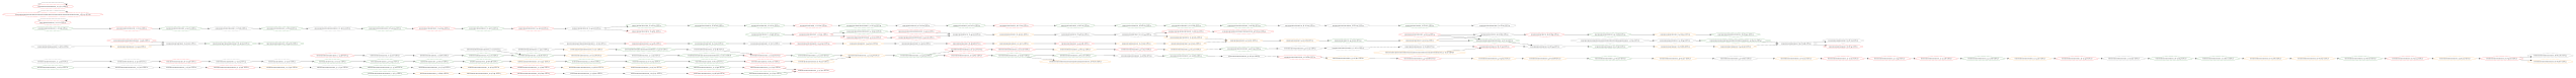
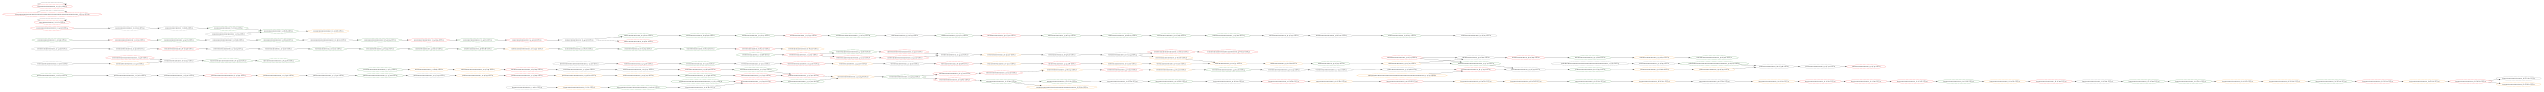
  digraph {
    fontname="Playfair Display"
    rankdir=LR
    node [color=darkgreen fontname="Playfair Display"]
    edge [fontname="Playfair Display"]
    "000000111011100000110010000_10-36:149-LEN:27" [color=darkorange]
    "101110000011001000001000_18-41:164-LEN:24" [color=red]
    "0000011001000001000000_23-44:206-LEN:22" [color=gray40]
    "0011001000001000000000_26-47:217-LEN:22" [color=gray40]
    "11111110101000110001_43-62:286-LEN:20" [color=darkorange]
    "11111101010001100011_44-63:297-LEN:20"
    "111110101000110001100_45-65:319-LEN:21" [color=darkorange]
    "1110101000110001100000000100011_47-77:132-LEN:31"
    "11101010001100011001_47-66:182-LEN:20" [color=gray40]
    "00000000000000000000_41-60:919-LEN:20" [color=gray40]
    "00000000000000000000_42-61:869-LEN:20" [color=red]
    "00000000000000000000_43-62:780-LEN:20" [color=darkorange]
    "00000000000000000000_44-63:838-LEN:20" [color=red]
    "00000000000000000000_45-64:822-LEN:20" [color=darkorange]
    "00000000000000000000_46-65:818-LEN:20" [color=darkorange]
    "00000000000000000000_47-66:770-LEN:20"
    "11010010111111101011001110111000_35-66:133-LEN:32" [color=red]
    "1101011001110111000000011000111100000000_48-87:120-LEN:40" [color=red]
    "00001001011101001011_25-44:221-LEN:20" [color=gray40]
    "000100101110100101111_26-46:220-LEN:21" [color=darkorange]
    "010010111010010111111_28-48:215-LEN:21" [color=gray40]
    "001011101001011111110101_30-53:244-LEN:24" [color=gray40]
    "001000010000000100111_14-34:176-LEN:21" [color=red]
    "10000100000001001111_16-35:155-LEN:20"
    "000010000000100111110_17-37:172-LEN:21" [color=gray40]
    "001000000010011111010000_19-42:190-LEN:24" [color=red]
    "00000001110111000001_9-28:184-LEN:20" [color=darkorange]
    "000000010000000111011100000_1-27:173-LEN:27"
    "01110001000110010000100000000_18-46:139-LEN:29"
    "0110010000100000000000_28-49:181-LEN:22"
    "00100001000000000000_31-50:381-LEN:20" [color=gray40]
    "01000010000000000000_32-51:519-LEN:20" [color=red]
    "01100011111011100000011010_50-75:149-LEN:26" [color=darkorange]
    "1111011100000011010111_57-78:163-LEN:22"
    "10111000000110101111_60-79:164-LEN:20"
    "011100000011010111100_61-81:151-LEN:21"
    "1000000000110001110001000110010_1-34:16-LEN:31" [color=red]
    "000111000100011001000_16-36:122-LEN:21" [color=gray40]
    "0100101110000101100111_25-46:136-LEN:22" [color=gray40]
    "01011100001011001111110_28-50:146-LEN:23" [color=red]
    "110000101100111111011000_32-55:194-LEN:24" [color=gray40]
    "010110011111101100011_37-57:150-LEN:21" [color=gray40]
    "10000000010001111000_63-82:288-LEN:20" [color=darkorange]
    "0011000000001000111100_60-81:307-LEN:22"
    "000000001000111100000_64-84:307-LEN:21" [color=darkorange]
    "00000010001111000000_66-85:398-LEN:20" [color=gray40]
    "000001000111100000011_67-87:54-LEN:21" [color=red]
    "000001000111100000000_67-87:232-LEN:21" [color=gray40]
    "0000100111110100001111_25-46:171-LEN:22" [color=gray40]
    "010011111010000111111_28-48:158-LEN:21" [color=red]
    "00111110100001111111010_30-52:171-LEN:23" [color=darkorange]
    "111010000111111101010_34-54:208-LEN:21" [color=red]
    "00000000000010100001_43-62:295-LEN:20" [color=darkorange]
    "000000000001010000110000_44-67:299-LEN:24"
    "00000010100001100000000_49-71:274-LEN:23" [color=gray40]
    "00101000011000000001000_53-75:253-LEN:23" [color=gray40]
    "11111000001100011000_47-66:235-LEN:20"
    "111100000110001100000_48-68:263-LEN:21"
    "11000001100011000000_50-69:284-LEN:20"
    "100000110001100000010000_51-74:281-LEN:24"
    "000100100000000100011000_1-24:158-LEN:24" [color=red]
    "01000000001000110000_6-25:200-LEN:20" [color=gray40]
    "10000000010001100001_7-26:189-LEN:20" [color=gray40]
    "00000000100011000010_8-27:203-LEN:20"
    "000000100001111011111010_64-87:127-LEN:24" [color=gray40]
    "10000001000011110111_63-82:163-LEN:20"
    "00011000000001000111_59-78:344-LEN:20" [color=gray40]
    "11010100011000110011_48-67:184-LEN:20" [color=red]
    "101010001100011001111001_49-72:186-LEN:24"
    "00011000110011110011011_54-76:190-LEN:23" [color=darkorange]
    "11010010111111101010001100_35-60:106-LEN:26" [color=darkorange]
    "01111111010100011000_42-61:337-LEN:20" [color=darkorange]
    "00000000000000000000_40-59:808-LEN:20"
    "00000000000000000000_60-79:683-LEN:20" [color=darkorange]
    "00000000000000000000_59-78:703-LEN:20"
    "00000000000000000000_61-80:635-LEN:20" [color=darkorange]
    "00000000000000000000_62-81:605-LEN:20"
    "00000100000000000000_33-52:702-LEN:20" [color=red]
    "00001000000000000000_34-53:1346-LEN:20" [color=darkorange]
    "00010000000000000000_35-54:1354-LEN:20"
    "0010000000000000000101_36-57:320-LEN:22" [color=red]
    "00100000000000000000_36-55:802-LEN:20" [color=red]
    "00000000000000000000_63-82:554-LEN:20" [color=red]
    "00000000000000000000_64-83:557-LEN:20" [color=darkorange]
    "00000000000000000000_65-84:567-LEN:20" [color=red]
    "0000000000000000000000_66-87:269-LEN:22" [color=gray40]
    "0000000000000000000100_66-87:180-LEN:22" [color=darkorange]
    "00000000000000000000_55-74:756-LEN:20" [color=darkorange]
    "00000000000000000000_54-73:618-LEN:20"
    "00000000000000000000_56-75:749-LEN:20" [color=red]
    "00000000000000000000_57-76:799-LEN:20" [color=gray40]
    "10000100000000000000_33-52:500-LEN:20"
    "000000000000000000010_19-39:254-LEN:21" [color=gray40]
    "000000000000000001000_21-41:244-LEN:21" [color=darkorange]
    "000000000000000100000_23-43:264-LEN:21" [color=red]
    "000000000000010000000000_25-48:262-LEN:24" [color=darkorange]
    "011001111110110001111_39-59:153-LEN:21"
    "10011111101100011111011_41-63:149-LEN:23"
    "1111101100011111011100_45-66:130-LEN:22"
    "1010000111111101010001_36-57:205-LEN:22" [color=darkorange]
    "0000111111101010001100_39-60:209-LEN:22" [color=darkorange]
    "00000000000000000000_48-67:770-LEN:20" [color=darkorange]
    "00000000000000000000_49-68:765-LEN:20" [color=gray40]
    "011000110000001000011_56-76:295-LEN:21" [color=gray40]
    "100011000000100001111011_58-81:221-LEN:24" [color=gray40]
    "100011001111001101111100000000_58-87:140-LEN:30"
    "00000000000000000000_50-69:751-LEN:20" [color=darkorange]
    "00000000000000000000_51-70:751-LEN:20" [color=red]
    "00000000000000000000_52-71:743-LEN:20" [color=red]
    "000000000000000010100_39-59:316-LEN:21" [color=red]
    "00000000000000101000_41-60:354-LEN:20" [color=darkorange]
    "00000000000001010000_42-61:351-LEN:20" [color=red]
    "110000001101011110010_63-83:130-LEN:21" [color=red]
    "00000011010111100101010_65-87:120-LEN:23" [color=darkorange]
    "000100100000100011111_26-46:210-LEN:21"
    "010010000010001111111_28-48:198-LEN:21"
    "001000001000111111111_30-50:213-LEN:21"
    "10000010001111111111_32-51:234-LEN:20" [color=red]
    "000000000000000000000000_14-37:306-LEN:24"
    "10000000000000000001_39-58:143-LEN:20" [color=gray40]
    "000000000000000000100000010000001000111100000_40-84:129-LEN:45"
    "000000100011000010010_10-30:278-LEN:21" [color=darkorange]
    "00000001000110000100_9-28:281-LEN:20"
-   "00001000110000100101_12-31:255-LEN:20" [color=gray40]
    "00010001100001001010100001000000000000_13-50:73-LEN:38"
    "00000010000000000000_32-51:367-LEN:20" [color=red]
    "00000001000000000000_31-50:348-LEN:20"
    "1110000110000000100101110100101_13-43:93-LEN:31" [color=red]
    "0000000111110000110000000100_4-31:100-LEN:28"
    "0010000010000000000000_30-51:295-LEN:22"
    "01000000000000000000_37-56:790-LEN:20"
    "10000000000000000001100011001110001101111100000000_38-87:65-LEN:50" [color=darkorange]
    "10000000000000000000_38-57:716-LEN:20"
    "00000000000000000000_39-58:831-LEN:20" [color=gray40]
    "00000000000000000000_58-77:694-LEN:20"
    "011001110101000110001100_42-65:14-LEN:24" [color=red]
    "000000010001100000000000000100101000000000000000000110000000010001_9-76:36-LEN:66" [color=darkorange]
    "00001100000000100011_58-77:243-LEN:20" [color=red]
    n139 [label="090000000000000011000_4-24:273-LEN:21"]
    "0000000000000011000000_6-27:298-LEN:22" [color=gray40]
    "00000000000110000000_9-28:296-LEN:20"
    "000000000011000000010010000_10-36:252-LEN:27" [color=gray40]
    "110110001111101110000_48-68:138-LEN:21"
    "00000000000000000000_12-31:356-LEN:20" [color=darkorange]
    "00000000000000000000_13-32:330-LEN:20" [color=gray40]
    "000011001100000100011000011010010000111000000000000000000_1-57:99-LEN:57" [color=gray40]
    "10010000010000000000_29-48:248-LEN:20" [color=red]
    "00000100100000100011_24-43:256-LEN:20" [color=red]
    "00001001000001000111_25-44:227-LEN:20" [color=gray40]
    "0001001000001000111011_26-48:11-LEN:22" [color=red]
    "00000111110001110000000100_6-31:73-LEN:26" [color=darkorange]
    "1110001110000000100010000100000000000_13-49:115-LEN:37"
    "1110001110001000110010_13-34:95-LEN:22" [color=darkorange]
    "00110000000100100000100_18-40:254-LEN:23"
    "00000001001000001000_22-41:264-LEN:20" [color=red]
    "00000010010000010001_23-42:275-LEN:20"
    "100000010000000100011000010_1-27:59-LEN:27" [color=gray40]
    "010000000000000000110_2-22:191-LEN:21" [color=red]
    "111111100000110001100_45-65:230-LEN:21" [color=red]
    "0000000000000000000000_2-23:282-LEN:22" [color=gray40]
    "00000000000000000000_5-24:321-LEN:20" [color=gray40]
    "0000000000000000000000000_6-30:369-LEN:25" [color=red]
    "00000000000000000000_53-72:728-LEN:20" [color=red]
    "00000100011111111110000011000_33-61:225-LEN:29"
    "11111111100000110001_43-62:194-LEN:20" [color=gray40]
    "10000100101110000101100_21-43:159-LEN:23" [color=gray40]
    "00000000100000000000_30-49:309-LEN:20" [color=darkorange]
    "00000111110001110001000110_6-31:83-LEN:26" [color=gray40]
    "000000000111110000110_2-22:195-LEN:21" [color=red]
    "0000000111110000110110000100_4-31:133-LEN:28" [color=red]
    "1110000110110000100101110100101_13-43:127-LEN:31" [color=red]
    "11111111000001100011_44-63:215-LEN:20"
    "00000000000000000000_1-20:292-LEN:20"
    "10000110000000010001_57-76:258-LEN:20" [color=gray40]
    "00000100111110100001_24-43:200-LEN:20" [color=darkorange]
    "10000000001111100001_1-20:198-LEN:20"
    "01110100101100111010_33-52:11-LEN:20" [color=red]
    "10100000000000000001_1-20:196-LEN:20"
    "0000000000000010000101000000010000111111101000001110000011111011000111000000000_7-87:20-LEN:79" [color=red]
    "100000000011111000111000_1-24:121-LEN:24" [color=gray40]
    "1001011101001011011101011_29-54:13-LEN:25" [color=red]
    "11000000000000010000100000001001_1-32:210-LEN:32" [color=gray40]
    "000000111011100000110010000_10-36:149-LEN:27" -> "101110000011001000001000_18-41:164-LEN:24"
    "101110000011001000001000_18-41:164-LEN:24" -> "0000011001000001000000_23-44:206-LEN:22"
    "0000011001000001000000_23-44:206-LEN:22" -> "0011001000001000000000_26-47:217-LEN:22"
    "0011001000001000000000_26-47:217-LEN:22" -> "10010000010000000000_29-48:248-LEN:20"
    "11111110101000110001_43-62:286-LEN:20" -> "11111101010001100011_44-63:297-LEN:20"
    "11111101010001100011_44-63:297-LEN:20" -> "111110101000110001100_45-65:319-LEN:21"
    "111110101000110001100_45-65:319-LEN:21" -> "1110101000110001100000000100011_47-77:132-LEN:31"
    "111110101000110001100_45-65:319-LEN:21" -> "11101010001100011001_47-66:182-LEN:20"
    "1110101000110001100000000100011_47-77:132-LEN:31" -> "00011000000001000111_59-78:344-LEN:20"
    "11101010001100011001_47-66:182-LEN:20" -> "11010100011000110011_48-67:184-LEN:20"
    "00000000000000000000_41-60:919-LEN:20" -> "00000000000000000000_42-61:869-LEN:20"
    "00000000000000000000_42-61:869-LEN:20" -> "00000000000000000000_43-62:780-LEN:20"
    "00000000000000000000_43-62:780-LEN:20" -> "00000000000000000000_44-63:838-LEN:20"
    "00000000000000000000_44-63:838-LEN:20" -> "00000000000000000000_45-64:822-LEN:20"
    "00000000000000000000_45-64:822-LEN:20" -> "00000000000000000000_46-65:818-LEN:20"
    "00000000000000000000_46-65:818-LEN:20" -> "00000000000000000000_47-66:770-LEN:20"
    "00000000000000000000_47-66:770-LEN:20" -> "00000000000000000000_48-67:770-LEN:20"
    "11010010111111101011001110111000_35-66:133-LEN:32" -> "1101011001110111000000011000111100000000_48-87:120-LEN:40"
    "00001001011101001011_25-44:221-LEN:20" -> "000100101110100101111_26-46:220-LEN:21"
    "000100101110100101111_26-46:220-LEN:21" -> "010010111010010111111_28-48:215-LEN:21"
    "010010111010010111111_28-48:215-LEN:21" -> "001011101001011111110101_30-53:244-LEN:24"
    "001011101001011111110101_30-53:244-LEN:24" -> "11010010111111101011001110111000_35-66:133-LEN:32"
    "001011101001011111110101_30-53:244-LEN:24" -> "11010010111111101010001100_35-60:106-LEN:26"
    "001000010000000100111_14-34:176-LEN:21" -> "10000100000001001111_16-35:155-LEN:20"
    "10000100000001001111_16-35:155-LEN:20" -> "000010000000100111110_17-37:172-LEN:21"
    "000010000000100111110_17-37:172-LEN:21" -> "001000000010011111010000_19-42:190-LEN:24"
    "001000000010011111010000_19-42:190-LEN:24" -> "00000100111110100001_24-43:200-LEN:20"
    "00000001110111000001_9-28:184-LEN:20" -> "000000111011100000110010000_10-36:149-LEN:27"
    "000000010000000111011100000_1-27:173-LEN:27" -> "00000001110111000001_9-28:184-LEN:20"
    "01110001000110010000100000000_18-46:139-LEN:29" -> "0110010000100000000000_28-49:181-LEN:22"
    "00100001000000000000_31-50:381-LEN:20" -> "01000010000000000000_32-51:519-LEN:20"
    "01000010000000000000_32-51:519-LEN:20" -> "10000100000000000000_33-52:500-LEN:20"
    "01100011111011100000011010_50-75:149-LEN:26" -> "1111011100000011010111_57-78:163-LEN:22"
    "1111011100000011010111_57-78:163-LEN:22" -> "10111000000110101111_60-79:164-LEN:20"
    "10111000000110101111_60-79:164-LEN:20" -> "011100000011010111100_61-81:151-LEN:21"
    "011100000011010111100_61-81:151-LEN:21" -> "110000001101011110010_63-83:130-LEN:21"
    "1000000000110001110001000110010_1-34:16-LEN:31" -> "000111000100011001000_16-36:122-LEN:21"
    "000111000100011001000_16-36:122-LEN:21" -> "01110001000110010000100000000_18-46:139-LEN:29"
    "0100101110000101100111_25-46:136-LEN:22" -> "01011100001011001111110_28-50:146-LEN:23"
    "01011100001011001111110_28-50:146-LEN:23" -> "110000101100111111011000_32-55:194-LEN:24"
    "110000101100111111011000_32-55:194-LEN:24" -> "010110011111101100011_37-57:150-LEN:21"
    "010110011111101100011_37-57:150-LEN:21" -> "011001111110110001111_39-59:153-LEN:21"
    "10000000010001111000_63-82:288-LEN:20" -> "000000001000111100000_64-84:307-LEN:21"
    "0011000000001000111100_60-81:307-LEN:22" -> "10000000010001111000_63-82:288-LEN:20"
    "000000001000111100000_64-84:307-LEN:21" -> "00000010001111000000_66-85:398-LEN:20"
-   "00000010001111000000_66-85:398-LEN:20" -> "000001000111100000011_67-87:54-LEN:21"
+   "000001000111100000000_67-87:232-LEN:21" -> "000001000111100000011_67-87:54-LEN:21"
    "00000010001111000000_66-85:398-LEN:20" -> "000001000111100000000_67-87:232-LEN:21"
    "0000100111110100001111_25-46:171-LEN:22" -> "010011111010000111111_28-48:158-LEN:21"
    "010011111010000111111_28-48:158-LEN:21" -> "00111110100001111111010_30-52:171-LEN:23"
    "00111110100001111111010_30-52:171-LEN:23" -> "111010000111111101010_34-54:208-LEN:21"
    "111010000111111101010_34-54:208-LEN:21" -> "1010000111111101010001_36-57:205-LEN:22"
    "00000000000010100001_43-62:295-LEN:20" -> "000000000001010000110000_44-67:299-LEN:24"
    "000000000001010000110000_44-67:299-LEN:24" -> "00000010100001100000000_49-71:274-LEN:23"
    "00000010100001100000000_49-71:274-LEN:23" -> "00101000011000000001000_53-75:253-LEN:23"
    "00101000011000000001000_53-75:253-LEN:23" -> "10000110000000010001_57-76:258-LEN:20"
    "11111000001100011000_47-66:235-LEN:20" -> "111100000110001100000_48-68:263-LEN:21"
    "111100000110001100000_48-68:263-LEN:21" -> "11000001100011000000_50-69:284-LEN:20"
    "11000001100011000000_50-69:284-LEN:20" -> "100000110001100000010000_51-74:281-LEN:24"
    "100000110001100000010000_51-74:281-LEN:24" -> "011000110000001000011_56-76:295-LEN:21"
    "000100100000000100011000_1-24:158-LEN:24" -> "01000000001000110000_6-25:200-LEN:20"
    "01000000001000110000_6-25:200-LEN:20" -> "10000000010001100001_7-26:189-LEN:20"
    "10000000010001100001_7-26:189-LEN:20" -> "00000000100011000010_8-27:203-LEN:20"
    "00000000100011000010_8-27:203-LEN:20" -> "00000001000110000100_9-28:281-LEN:20"
    "10000001000011110111_63-82:163-LEN:20" -> "000000100001111011111010_64-87:127-LEN:24"
    "00011000000001000111_59-78:344-LEN:20" -> "0011000000001000111100_60-81:307-LEN:22"
    "11010100011000110011_48-67:184-LEN:20" -> "101010001100011001111001_49-72:186-LEN:24"
    "101010001100011001111001_49-72:186-LEN:24" -> "00011000110011110011011_54-76:190-LEN:23"
    "00011000110011110011011_54-76:190-LEN:23" -> "100011001111001101111100000000_58-87:140-LEN:30"
    "11010010111111101010001100_35-60:106-LEN:26" -> "01111111010100011000_42-61:337-LEN:20"
    "01111111010100011000_42-61:337-LEN:20" -> "11111110101000110001_43-62:286-LEN:20"
    "00000000000000000000_40-59:808-LEN:20" -> "00000000000000000000_41-60:919-LEN:20"
    "00000000000000000000_60-79:683-LEN:20" -> "00000000000000000000_61-80:635-LEN:20"
    "00000000000000000000_59-78:703-LEN:20" -> "00000000000000000000_60-79:683-LEN:20"
    "00000000000000000000_61-80:635-LEN:20" -> "00000000000000000000_62-81:605-LEN:20"
    "00000000000000000000_62-81:605-LEN:20" -> "00000000000000000000_63-82:554-LEN:20"
-   "00000011010111100101010_65-87:120-LEN:23" -> "00001000000000000000_34-53:1346-LEN:20"
+   "00000100000000000000_33-52:702-LEN:20" -> "00001000000000000000_34-53:1346-LEN:20"
    "00001000000000000000_34-53:1346-LEN:20" -> "00010000000000000000_35-54:1354-LEN:20"
    "00010000000000000000_35-54:1354-LEN:20" -> "0010000000000000000101_36-57:320-LEN:22"
    "00010000000000000000_35-54:1354-LEN:20" -> "00100000000000000000_36-55:802-LEN:20"
    "0010000000000000000101_36-57:320-LEN:22" -> "000000000000000010100_39-59:316-LEN:21"
    "00100000000000000000_36-55:802-LEN:20" -> "01000000000000000000_37-56:790-LEN:20"
    "00000000000000000000_63-82:554-LEN:20" -> "00000000000000000000_64-83:557-LEN:20"
    "00000000000000000000_64-83:557-LEN:20" -> "00000000000000000000_65-84:567-LEN:20"
    "00000000000000000000_65-84:567-LEN:20" -> "0000000000000000000000_66-87:269-LEN:22"
    "00000000000000000000_65-84:567-LEN:20" -> "0000000000000000000100_66-87:180-LEN:22"
    "00000000000000000000_55-74:756-LEN:20" -> "00000000000000000000_56-75:749-LEN:20"
    "00000000000000000000_54-73:618-LEN:20" -> "00000000000000000000_55-74:756-LEN:20"
    "00000000000000000000_56-75:749-LEN:20" -> "00000000000000000000_57-76:799-LEN:20"
    "00000000000000000000_57-76:799-LEN:20" -> "00000000000000000000_58-77:694-LEN:20"
    "10000100000000000000_33-52:500-LEN:20" -> "00001000000000000000_34-53:1346-LEN:20"
    "000000000000000000010_19-39:254-LEN:21" -> "000000000000000001000_21-41:244-LEN:21"
    "000000000000000001000_21-41:244-LEN:21" -> "000000000000000100000_23-43:264-LEN:21"
    "000000000000000100000_23-43:264-LEN:21" -> "000000000000010000000000_25-48:262-LEN:24"
    "000000000000010000000000_25-48:262-LEN:24" -> "00000000100000000000_30-49:309-LEN:20"
    "011001111110110001111_39-59:153-LEN:21" -> "10011111101100011111011_41-63:149-LEN:23"
    "10011111101100011111011_41-63:149-LEN:23" -> "1111101100011111011100_45-66:130-LEN:22"
    "1111101100011111011100_45-66:130-LEN:22" -> "110110001111101110000_48-68:138-LEN:21"
    "1010000111111101010001_36-57:205-LEN:22" -> "0000111111101010001100_39-60:209-LEN:22"
    "0000111111101010001100_39-60:209-LEN:22" -> "01111111010100011000_42-61:337-LEN:20"
    "00000000000000000000_48-67:770-LEN:20" -> "00000000000000000000_49-68:765-LEN:20"
    "00000000000000000000_49-68:765-LEN:20" -> "00000000000000000000_50-69:751-LEN:20"
    "011000110000001000011_56-76:295-LEN:21" -> "100011000000100001111011_58-81:221-LEN:24"
    "100011000000100001111011_58-81:221-LEN:24" -> "10000001000011110111_63-82:163-LEN:20"
    "00000000000000000000_50-69:751-LEN:20" -> "00000000000000000000_51-70:751-LEN:20"
    "00000000000000000000_51-70:751-LEN:20" -> "00000000000000000000_52-71:743-LEN:20"
    "00000000000000000000_52-71:743-LEN:20" -> "00000000000000000000_53-72:728-LEN:20"
    "000000000000000010100_39-59:316-LEN:21" -> "00000000000000101000_41-60:354-LEN:20"
    "00000000000000101000_41-60:354-LEN:20" -> "00000000000001010000_42-61:351-LEN:20"
    "00000000000001010000_42-61:351-LEN:20" -> "00000000000010100001_43-62:295-LEN:20"
    "110000001101011110010_63-83:130-LEN:21" -> "00000011010111100101010_65-87:120-LEN:23"
    "000100100000100011111_26-46:210-LEN:21" -> "010010000010001111111_28-48:198-LEN:21"
    "010010000010001111111_28-48:198-LEN:21" -> "001000001000111111111_30-50:213-LEN:21"
    "001000001000111111111_30-50:213-LEN:21" -> "10000010001111111111_32-51:234-LEN:20"
    "10000010001111111111_32-51:234-LEN:20" -> "00000100011111111110000011000_33-61:225-LEN:29"
    "000000000000000000000000_14-37:306-LEN:24" -> "000000000000000000010_19-39:254-LEN:21"
    "10000000000000000001_39-58:143-LEN:20" -> "000000000000000000100000010000001000111100000_40-84:129-LEN:45"
    "000000000000000000100000010000001000111100000_40-84:129-LEN:45" -> "00000010001111000000_66-85:398-LEN:20"
-   "000000100011000010010_10-30:278-LEN:21" -> "00001000110000100101_12-31:255-LEN:20"
    "00000001000110000100_9-28:281-LEN:20" -> "000000100011000010010_10-30:278-LEN:21"
-   "00001000110000100101_12-31:255-LEN:20" -> "00010001100001001010100001000000000000_13-50:73-LEN:38"
    "00010001100001001010100001000000000000_13-50:73-LEN:38" -> "01000010000000000000_32-51:519-LEN:20"
    "00000010000000000000_32-51:367-LEN:20" -> "00000100000000000000_33-52:702-LEN:20"
    "00000001000000000000_31-50:348-LEN:20" -> "00000010000000000000_32-51:367-LEN:20"
    "1110000110000000100101110100101_13-43:93-LEN:31" -> "00001001011101001011_25-44:221-LEN:20"
    "0000000111110000110000000100_4-31:100-LEN:28" -> "1110000110000000100101110100101_13-43:93-LEN:31"
    "0010000010000000000000_30-51:295-LEN:22" -> "00000100000000000000_33-52:702-LEN:20"
    "01000000000000000000_37-56:790-LEN:20" -> "10000000000000000001100011001110001101111100000000_38-87:65-LEN:50"
    "01000000000000000000_37-56:790-LEN:20" -> "10000000000000000000_38-57:716-LEN:20"
    "10000000000000000000_38-57:716-LEN:20" -> "00000000000000000000_39-58:831-LEN:20"
    "00000000000000000000_39-58:831-LEN:20" -> "00000000000000000000_40-59:808-LEN:20"
    "00000000000000000000_58-77:694-LEN:20" -> "00000000000000000000_59-78:703-LEN:20"
    "011001110101000110001100_42-65:14-LEN:24" -> "1110101000110001100000000100011_47-77:132-LEN:31"
    "011001110101000110001100_42-65:14-LEN:24" -> "11101010001100011001_47-66:182-LEN:20"
    "000000010001100000000000000100101000000000000000000110000000010001_9-76:36-LEN:66" -> "00001100000000100011_58-77:243-LEN:20"
    "00001100000000100011_58-77:243-LEN:20" -> "00011000000001000111_59-78:344-LEN:20"
    n139 -> "0000000000000011000000_6-27:298-LEN:22"
    "0000000000000011000000_6-27:298-LEN:22" -> "00000000000110000000_9-28:296-LEN:20"
    "00000000000110000000_9-28:296-LEN:20" -> "000000000011000000010010000_10-36:252-LEN:27"
    "000000000011000000010010000_10-36:252-LEN:27" -> "00110000000100100000100_18-40:254-LEN:23"
    "110110001111101110000_48-68:138-LEN:21" -> "01100011111011100000011010_50-75:149-LEN:26"
    "00000000000000000000_12-31:356-LEN:20" -> "00000000000000000000_13-32:330-LEN:20"
    "00000000000000000000_13-32:330-LEN:20" -> "000000000000000000000000_14-37:306-LEN:24"
    "000011001100000100011000011010010000111000000000000000000_1-57:99-LEN:57" -> "10000000000000000001_39-58:143-LEN:20"
    "10010000010000000000_29-48:248-LEN:20" -> "0010000010000000000000_30-51:295-LEN:22"
    "00000100100000100011_24-43:256-LEN:20" -> "00001001000001000111_25-44:227-LEN:20"
    "00001001000001000111_25-44:227-LEN:20" -> "000100100000100011111_26-46:210-LEN:21"
    "00001001000001000111_25-44:227-LEN:20" -> "0001001000001000111011_26-48:11-LEN:22"
    "00000111110001110000000100_6-31:73-LEN:26" -> "1110001110000000100010000100000000000_13-49:115-LEN:37"
    "1110001110000000100010000100000000000_13-49:115-LEN:37" -> "00100001000000000000_31-50:381-LEN:20"
    "1110001110001000110010_13-34:95-LEN:22" -> "000111000100011001000_16-36:122-LEN:21"
    "00110000000100100000100_18-40:254-LEN:23" -> "00000001001000001000_22-41:264-LEN:20"
    "00000001001000001000_22-41:264-LEN:20" -> "00000010010000010001_23-42:275-LEN:20"
    "00000010010000010001_23-42:275-LEN:20" -> "00000100100000100011_24-43:256-LEN:20"
    "100000010000000100011000010_1-27:59-LEN:27" -> "00000001000110000100_9-28:281-LEN:20"
    "010000000000000000110_2-22:191-LEN:21" -> n139
    "111111100000110001100_45-65:230-LEN:21" -> "11111000001100011000_47-66:235-LEN:20"
    "0000000000000000000000_2-23:282-LEN:22" -> "00000000000000000000_5-24:321-LEN:20"
    "00000000000000000000_5-24:321-LEN:20" -> "0000000000000000000000000_6-30:369-LEN:25"
    "0000000000000000000000000_6-30:369-LEN:25" -> "00000000000000000000_12-31:356-LEN:20"
    "00000000000000000000_53-72:728-LEN:20" -> "00000000000000000000_54-73:618-LEN:20"
    "00000100011111111110000011000_33-61:225-LEN:29" -> "11111111100000110001_43-62:194-LEN:20"
    "11111111100000110001_43-62:194-LEN:20" -> "11111111000001100011_44-63:215-LEN:20"
    "10000100101110000101100_21-43:159-LEN:23" -> "0100101110000101100111_25-46:136-LEN:22"
    "00000000100000000000_30-49:309-LEN:20" -> "00000001000000000000_31-50:348-LEN:20"
    "00000111110001110001000110_6-31:83-LEN:26" -> "1110001110001000110010_13-34:95-LEN:22"
    "000000000111110000110_2-22:195-LEN:21" -> "0000000111110000110000000100_4-31:100-LEN:28"
    "000000000111110000110_2-22:195-LEN:21" -> "0000000111110000110110000100_4-31:133-LEN:28"
    "0000000111110000110110000100_4-31:133-LEN:28" -> "1110000110110000100101110100101_13-43:127-LEN:31"
    "1110000110110000100101110100101_13-43:127-LEN:31" -> "00001001011101001011_25-44:221-LEN:20"
    "11111111000001100011_44-63:215-LEN:20" -> "111111100000110001100_45-65:230-LEN:21"
    "00000000000000000000_1-20:292-LEN:20" -> "0000000000000000000000_2-23:282-LEN:22"
    "10000110000000010001_57-76:258-LEN:20" -> "00001100000000100011_58-77:243-LEN:20"
    "00000100111110100001_24-43:200-LEN:20" -> "0000100111110100001111_25-46:171-LEN:22"
    "10000000001111100001_1-20:198-LEN:20" -> "000000000111110000110_2-22:195-LEN:21"
    "01110100101100111010_33-52:11-LEN:20" -> "01110100101100111010_33-52:11-LEN:20"
    "10100000000000000001_1-20:196-LEN:20" -> "010000000000000000110_2-22:191-LEN:21"
    "0000000000000010000101000000010000111111101000001110000011111011000111000000000_7-87:20-LEN:79" -> "0000000000000010000101000000010000111111101000001110000011111011000111000000000_7-87:20-LEN:79"
    "100000000011111000111000_1-24:121-LEN:24" -> "00000111110001110000000100_6-31:73-LEN:26"
    "1001011101001011011101011_29-54:13-LEN:25" -> "1001011101001011011101011_29-54:13-LEN:25"
    "11000000000000010000100000001001_1-32:210-LEN:32" -> "001000010000000100111_14-34:176-LEN:21"
  }
